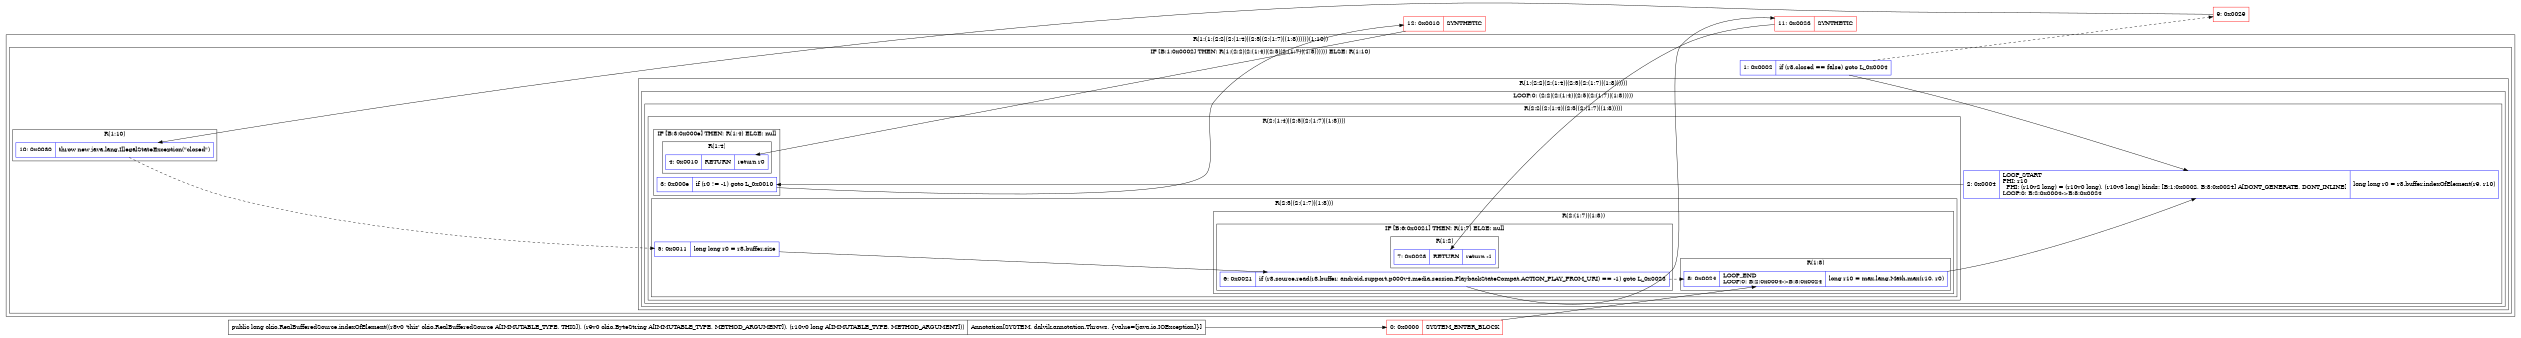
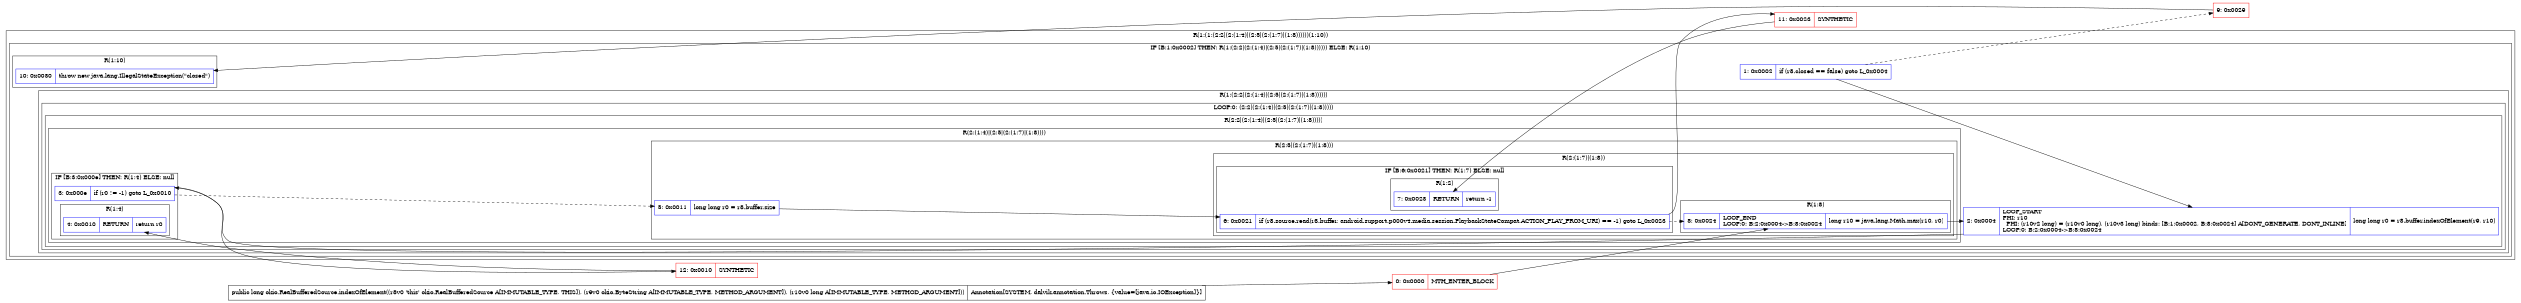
  digraph {
    rankdir=LR
    node [color=blue shape=record]
    n1 [label="{4\:\ 0x0010|RETURN\l|return r0\l}"]
    n2 [label="{3\:\ 0x000e|if (r0 != \-1) goto L_0x0010\l}"]
    n3 [label="{7\:\ 0x0023|RETURN\l|return \-1\l}"]
    n4 [label="{6\:\ 0x0021|if (r8.source.read(r8.buffer, android.support.p000v4.media.session.PlaybackStateCompat.ACTION_PLAY_FROM_URI) == \-1) goto L_0x0023\l}"]
-   n5 [label="{8\:\ 0x0024|LOOP_END\lLOOP:0: B:2:0x0004\-\>B:8:0x0024\l|long r10 = max.lang.Math.max(r10, r0)\l}"]
+   n5 [label="{8\:\ 0x0024|LOOP_END\lLOOP:0: B:2:0x0004\-\>B:8:0x0024\l|long r10 = java.lang.Math.max(r10, r0)\l}"]
    n6 [label="{5\:\ 0x0011|long long r0 = r8.buffer.size\l}"]
    n7 [label="{2\:\ 0x0004|LOOP_START\lPHI: r10 \l  PHI: (r10v2 long) = (r10v0 long), (r10v3 long) binds: [B:1:0x0002, B:8:0x0024] A[DONT_GENERATE, DONT_INLINE]\lLOOP:0: B:2:0x0004\-\>B:8:0x0024\l|long long r0 = r8.buffer.indexOfElement(r9, r10)\l}"]
    n8 [label="{10\:\ 0x0030|throw new java.lang.IllegalStateException(\"closed\")\l}"]
    n9 [label="{1\:\ 0x0002|if (r8.closed == false) goto L_0x0004\l}"]
    n10 [color=red label="{12\:\ 0x0010|SYNTHETIC\l}"]
    n11 [color=red label="{11\:\ 0x0023|SYNTHETIC\l}"]
    n12 [color=red label="{9\:\ 0x0029}"]
-   n13 [color=red label="{0\:\ 0x0000|SYSTEM_ENTER_BLOCK\l}"]
+   n13 [color=red label="{0\:\ 0x0000|MTH_ENTER_BLOCK\l}"]
    n14 [label="{public long okio.RealBufferedSource.indexOfElement((r8v0 'this' okio.RealBufferedSource A[IMMUTABLE_TYPE, THIS]), (r9v0 okio.ByteString A[IMMUTABLE_TYPE, METHOD_ARGUMENT]), (r10v0 long A[IMMUTABLE_TYPE, METHOD_ARGUMENT]))  | Annotation[SYSTEM, dalvik.annotation.Throws, \{value=[java.io.IOException]\}]\l}" color=""]
    subgraph cluster_1 {
      label="R(1:(1:(2:2|(2:(1:4)|(2:5|(2:(1:7)|(1:8))))))(1:10))"
      subgraph cluster_2 {
        label="IF [B:1:0x0002] THEN: R(1:(2:2|(2:(1:4)|(2:5|(2:(1:7)|(1:8)))))) ELSE: R(1:10)"
        n9
        subgraph cluster_3 {
          label="R(1:(2:2|(2:(1:4)|(2:5|(2:(1:7)|(1:8))))))"
          subgraph cluster_4 {
            label="LOOP:0: (2:2|(2:(1:4)|(2:5|(2:(1:7)|(1:8)))))"
            subgraph cluster_5 {
              label="R(2:2|(2:(1:4)|(2:5|(2:(1:7)|(1:8)))))"
              n7
              subgraph cluster_6 {
                label="R(2:(1:4)|(2:5|(2:(1:7)|(1:8))))"
                subgraph cluster_7 {
                  label="IF [B:3:0x000e] THEN: R(1:4) ELSE: null"
                  n2
                  subgraph cluster_8 {
                    label="R(1:4)"
                    n1
                  }
                }
                subgraph cluster_9 {
                  label="R(2:5|(2:(1:7)|(1:8)))"
                  n6
                  subgraph cluster_10 {
                    label="R(2:(1:7)|(1:8))"
                    subgraph cluster_11 {
                      label="IF [B:6:0x0021] THEN: R(1:7) ELSE: null"
                      n4
                      subgraph cluster_12 {
                        label="R(1:2)"
                        n3
                      }
                    }
                    subgraph cluster_13 {
                      label="R(1:8)"
                      n5
                    }
                  }
                }
              }
            }
          }
        }
        subgraph cluster_14 {
          label="R(1:10)"
          n8
        }
      }
    }
-   n8 -> n6 [style=dashed]
+   n2 -> n6 [style=dashed]
    n2 -> n10
    n4 -> n5 [style=dashed]
    n4 -> n11
    n5 -> n7
    n6 -> n4
    n7 -> n2
    n9 -> n7
    n9 -> n12 [style=dashed]
    n10 -> n1
    n11 -> n3
    n12 -> n8
    n13 -> n5
    n14 -> n13
  }
